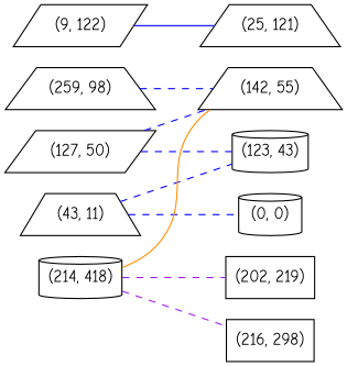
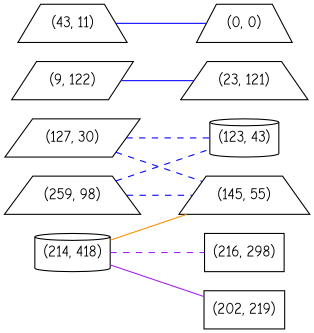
  graph {
    fontname="Comic Neue"
    rankdir=LR
    node [fontname="Comic Neue" shape=trapezium]
    edge [color=blue fontname="Comic Neue" style=dashed weight=1]
    "(259, 98)"
-   "(142, 55)"
+   "(142, 55)" [label="(145, 55)"]
    n3 [label="(9, 122)" shape=parallelogram]
-   "(25, 121)"
-   "(0, 0)" [shape=cylinder]
+   "(25, 121)" [label="(23, 121)"]
+   "(0, 0)"
    "(43, 11)"
    "(123, 43)" [shape=cylinder]
-   "(127, 50)" [shape=parallelogram]
+   "(127, 50)" [shape=parallelogram label="(127, 30)"]
    n9 [label="(214, 418)" shape=cylinder]
    n10 [label="(216, 298)" shape=box]
    n11 [label="(202, 219)" shape=box]
    "(259, 98)" -- "(142, 55)"
    n3 -- "(25, 121)" [style=solid]
-   "(43, 11)" -- "(0, 0)" [weight=4]
-   "(43, 11)" -- "(123, 43)"
+   "(43, 11)" -- "(0, 0)" [style=solid weight=4]
+   "(259, 98)" -- "(123, 43)"
    "(127, 50)" -- "(142, 55)"
    "(127, 50)" -- "(123, 43)"
    n9 -- "(142, 55)" [color=darkorange style=solid]
    n9 -- n10 [color=purple]
-   n9 -- n11 [color=purple]
+   n9 -- n11 [color=purple style=solid]
  }
